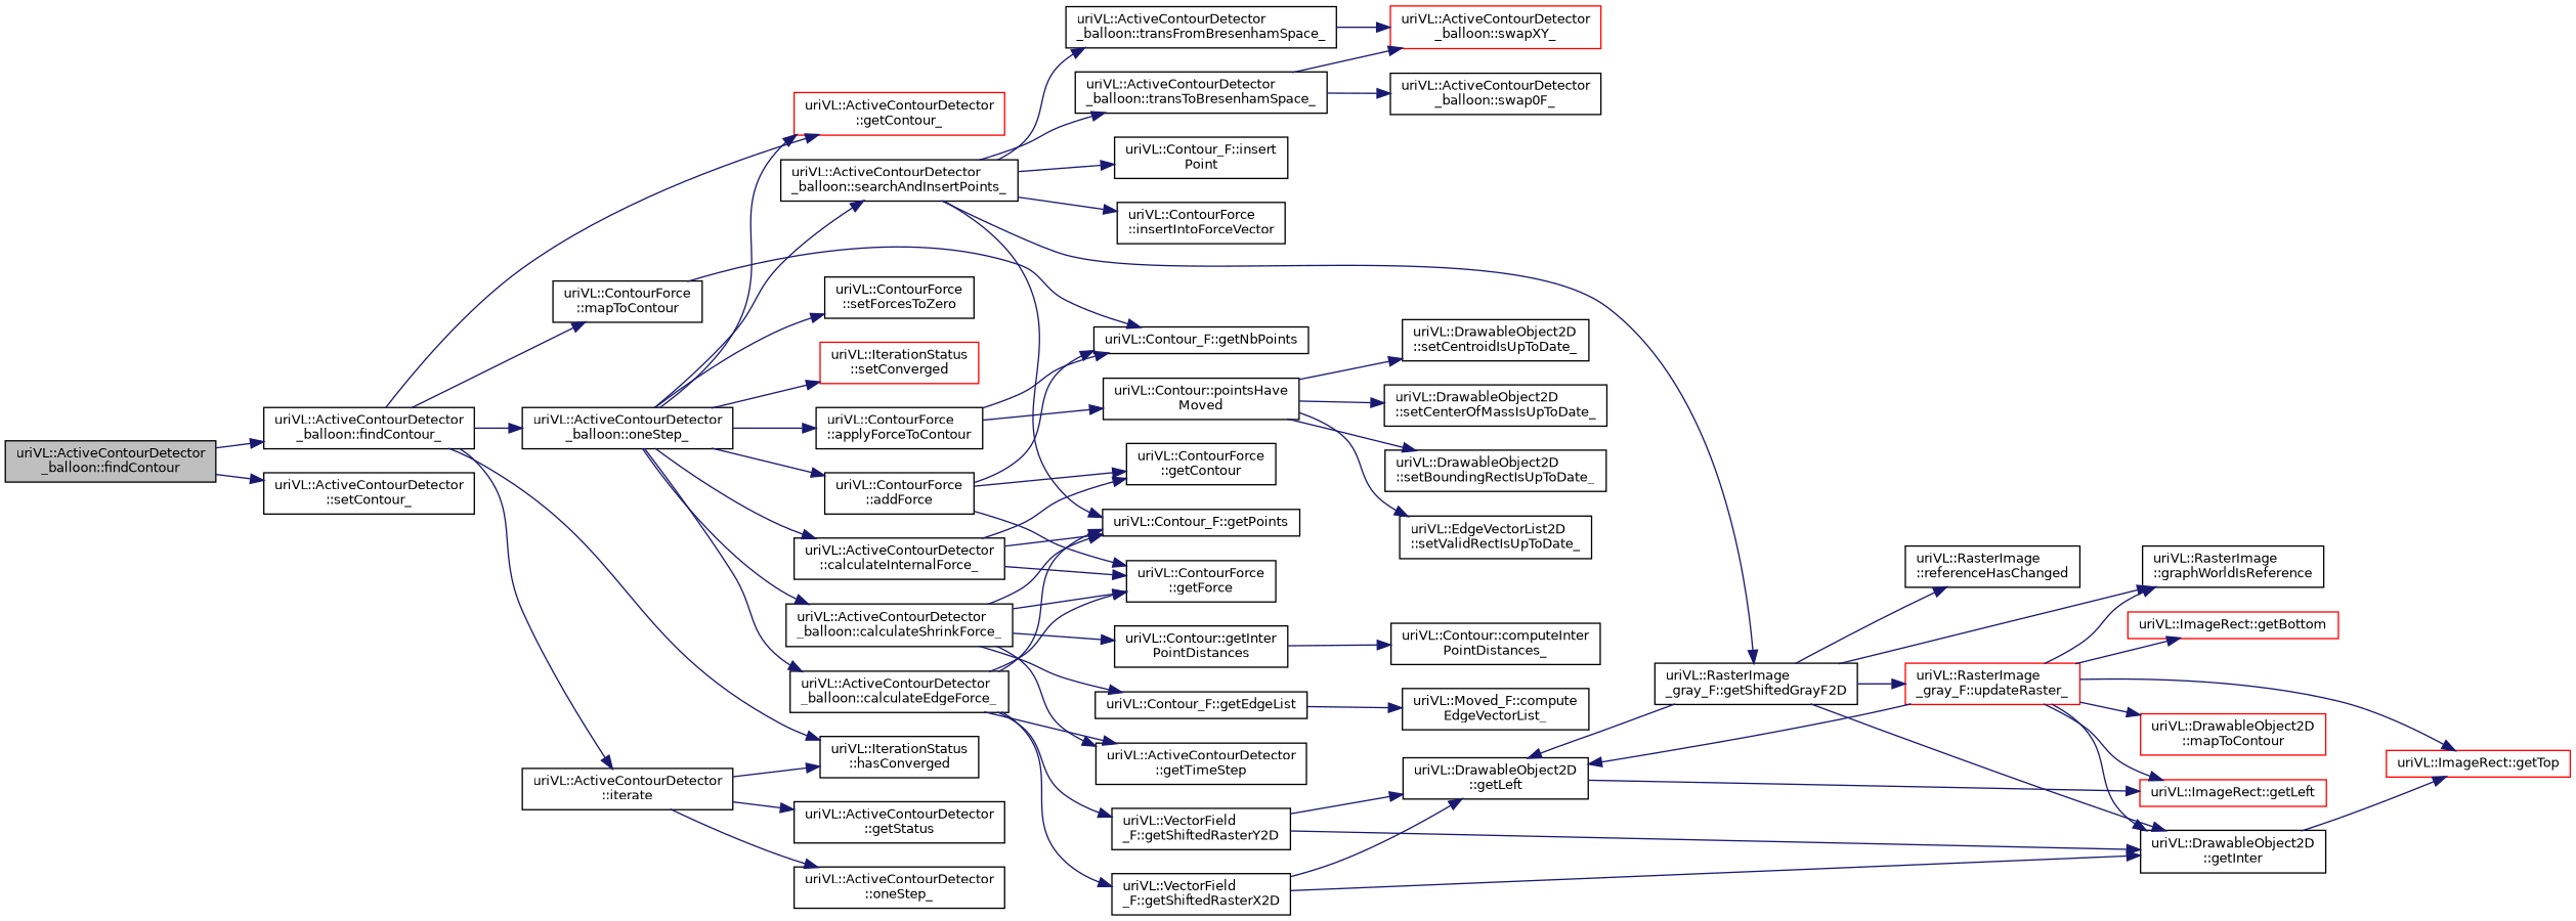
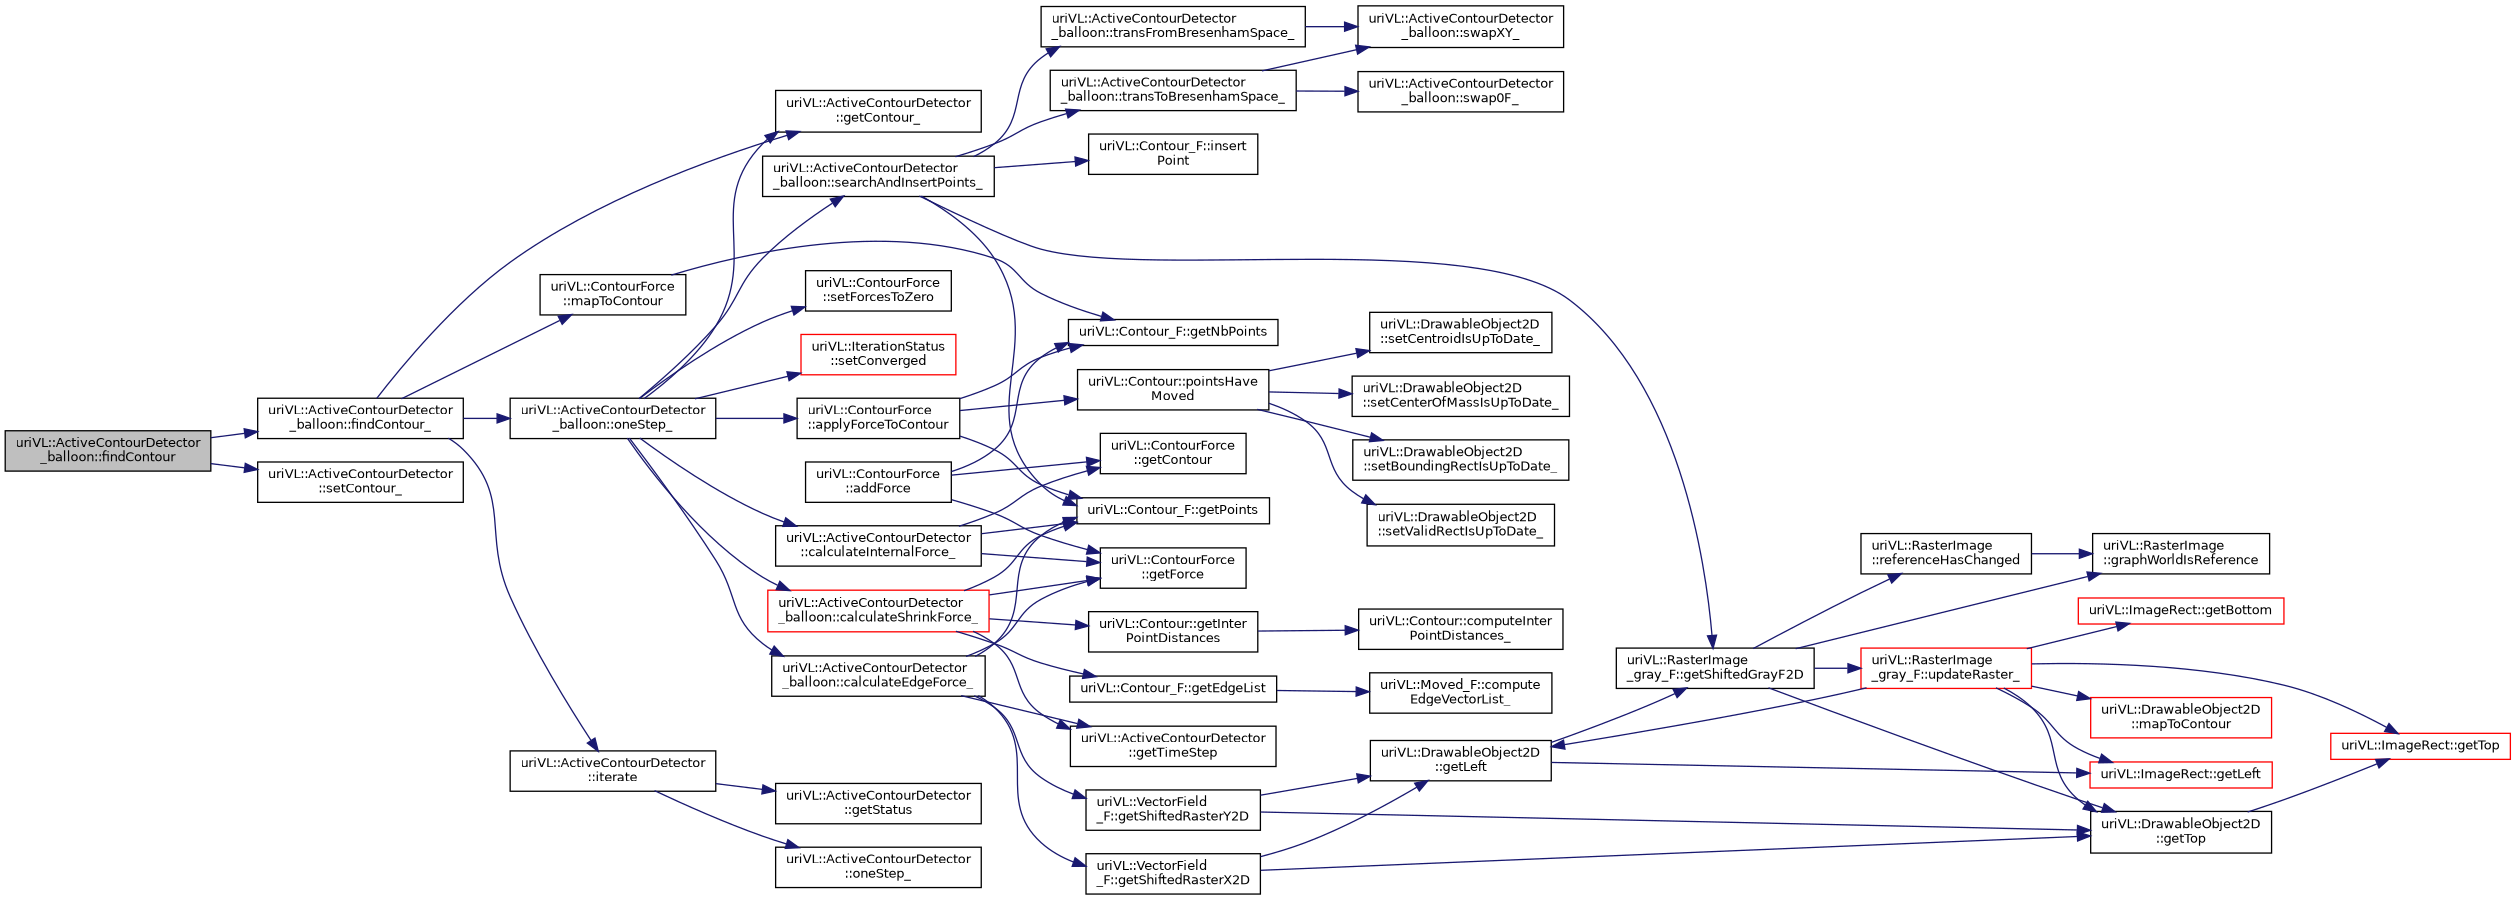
  digraph {
    rankdir=LR
    node [color=black fillcolor=white fontname=Helvetica fontsize=10 shape=record style=filled]
    edge [color=midnightblue fontname=Helvetica fontsize=10 labelfontname=Helvetica labelfontsize=10 style=solid]
    n1 [fillcolor=grey75 fontcolor=black height=0.2 label="uriVL::ActiveContourDetector\l_balloon::findContour" width=0.4]
    n2 [height=0.2 label="uriVL::ActiveContourDetector\l_balloon::findContour_" width=0.4]
    n3 [height=0.2 label="uriVL::ActiveContourDetector\l::setContour_" width=0.4]
-   n4 [color=red height=0.2 label="uriVL::ActiveContourDetector\l::getContour_" width=0.4]
+   n4 [height=0.2 label="uriVL::ActiveContourDetector\l::getContour_" width=0.4]
    n5 [height=0.2 label="uriVL::ContourForce\l::mapToContour" width=0.4]
-   n6 [height=0.2 label="uriVL::IterationStatus\l::hasConverged" width=0.4]
    n7 [height=0.2 label="uriVL::ActiveContourDetector\l_balloon::oneStep_" width=0.4]
    n8 [height=0.2 label="uriVL::ActiveContourDetector\l::iterate" width=0.4]
    n9 [height=0.2 label="uriVL::Contour_F::getNbPoints" width=0.4]
    n10 [height=0.2 label="uriVL::ActiveContourDetector\l::calculateInternalForce_" width=0.4]
    n11 [height=0.2 label="uriVL::ActiveContourDetector\l_balloon::calculateEdgeForce_" width=0.4]
-   n12 [height=0.2 label="uriVL::ActiveContourDetector\l_balloon::calculateShrinkForce_" width=0.4]
+   n12 [color=red height=0.2 label="uriVL::ActiveContourDetector\l_balloon::calculateShrinkForce_" width=0.4]
    n13 [height=0.2 label="uriVL::ContourForce\l::setForcesToZero" width=0.4]
    n14 [height=0.2 label="uriVL::ContourForce\l::addForce" width=0.4]
    n15 [height=0.2 label="uriVL::ContourForce\l::applyForceToContour" width=0.4]
    n16 [color=red height=0.2 label="uriVL::IterationStatus\l::setConverged" width=0.4]
    n17 [height=0.2 label="uriVL::ActiveContourDetector\l_balloon::searchAndInsertPoints_" width=0.4]
    n18 [height=0.2 label="uriVL::ActiveContourDetector\l::getStatus" width=0.4]
    n19 [height=0.2 label="uriVL::ActiveContourDetector\l::oneStep_" width=0.4]
    n20 [height=0.2 label="uriVL::ContourForce\l::getContour" width=0.4]
    n21 [height=0.2 label="uriVL::ContourForce\l::getForce" width=0.4]
    n22 [height=0.2 label="uriVL::Contour_F::getPoints" width=0.4]
    n23 [height=0.2 label="uriVL::VectorField\l_F::getShiftedRasterX2D" width=0.4]
    n24 [height=0.2 label="uriVL::VectorField\l_F::getShiftedRasterY2D" width=0.4]
    n25 [height=0.2 label="uriVL::ActiveContourDetector\l::getTimeStep" width=0.4]
    n26 [height=0.2 label="uriVL::Contour_F::getEdgeList" width=0.4]
    n27 [height=0.2 label="uriVL::Contour::getInter\lPointDistances" width=0.4]
    n28 [height=0.2 label="uriVL::Contour::pointsHave\lMoved" width=0.4]
    n29 [height=0.2 label="uriVL::RasterImage\l_gray_F::getShiftedGrayF2D" width=0.4]
    n30 [height=0.2 label="uriVL::ActiveContourDetector\l_balloon::transToBresenhamSpace_" width=0.4]
    n31 [height=0.2 label="uriVL::ActiveContourDetector\l_balloon::transFromBresenhamSpace_" width=0.4]
    n32 [height=0.2 label="uriVL::Contour_F::insert\lPoint" width=0.4]
-   n33 [height=0.2 label="uriVL::ContourForce\l::insertIntoForceVector" width=0.4]
-   n34 [height=0.2 label="uriVL::DrawableObject2D\l::getInter" width=0.4]
+   n34 [height=0.2 label="uriVL::DrawableObject2D\l::getTop" width=0.4]
    n35 [height=0.2 label="uriVL::DrawableObject2D\l::getLeft" width=0.4]
    n36 [color=red height=0.2 label="uriVL::ImageRect::getTop" width=0.4]
    n37 [color=red height=0.2 label="uriVL::ImageRect::getLeft" width=0.4]
    n38 [height=0.2 label="uriVL::Moved_F::compute\lEdgeVectorList_" width=0.4]
    n39 [height=0.2 label="uriVL::Contour::computeInter\lPointDistances_" width=0.4]
    n40 [height=0.2 label="uriVL::DrawableObject2D\l::setCentroidIsUpToDate_" width=0.4]
    n41 [height=0.2 label="uriVL::DrawableObject2D\l::setCenterOfMassIsUpToDate_" width=0.4]
    n42 [height=0.2 label="uriVL::DrawableObject2D\l::setBoundingRectIsUpToDate_" width=0.4]
-   n43 [height=0.2 label="uriVL::EdgeVectorList2D\l::setValidRectIsUpToDate_" width=0.4]
+   n43 [height=0.2 label="uriVL::DrawableObject2D\l::setValidRectIsUpToDate_" width=0.4]
    n44 [height=0.2 label="uriVL::RasterImage\l::graphWorldIsReference" width=0.4]
    n45 [height=0.2 label="uriVL::RasterImage\l::referenceHasChanged" width=0.4]
    n46 [color=red height=0.2 label="uriVL::RasterImage\l_gray_F::updateRaster_" width=0.4]
-   n47 [color=red height=0.2 label="uriVL::ActiveContourDetector\l_balloon::swapXY_" width=0.4]
+   n47 [height=0.2 label="uriVL::ActiveContourDetector\l_balloon::swapXY_" width=0.4]
    n48 [height=0.2 label="uriVL::ActiveContourDetector\l_balloon::swap0F_" width=0.4]
    n49 [color=red height=0.2 label="uriVL::DrawableObject2D\l::mapToContour" width=0.4]
    n50 [color=red height=0.2 label="uriVL::ImageRect::getBottom" width=0.4]
    n1 -> n2
    n1 -> n3
    n2 -> n4
    n2 -> n5
-   n2 -> n6
    n2 -> n7
    n2 -> n8
    n5 -> n9
    n7 -> n4
    n7 -> n10
    n7 -> n11
    n7 -> n12
    n7 -> n13
-   n7 -> n14
    n7 -> n15
    n7 -> n16
    n7 -> n17
-   n8 -> n6
    n8 -> n18
    n8 -> n19
    n10 -> n20
    n10 -> n21
    n10 -> n22
    n11 -> n21
    n11 -> n22
    n11 -> n23
    n11 -> n24
    n11 -> n25
    n12 -> n21
    n12 -> n22
    n12 -> n25
    n12 -> n26
    n12 -> n27
    n14 -> n9
    n14 -> n20
    n14 -> n21
    n15 -> n9
+   n15 -> n22
    n15 -> n28
    n17 -> n22
    n17 -> n29
    n17 -> n30
    n17 -> n31
    n17 -> n32
-   n17 -> n33
    n23 -> n34
    n23 -> n35
    n24 -> n34
    n24 -> n35
    n26 -> n38
    n27 -> n39
    n28 -> n40
    n28 -> n41
    n28 -> n42
    n28 -> n43
    n29 -> n34
-   n29 -> n35
+   n35 -> n29
    n29 -> n44
    n29 -> n45
    n29 -> n46
    n30 -> n47
    n30 -> n48
    n31 -> n47
    n34 -> n36
    n35 -> n37
    n46 -> n34
    n46 -> n35
    n46 -> n36
    n46 -> n37
-   n46 -> n44
+   n45 -> n44
    n46 -> n49
    n46 -> n50
  }
